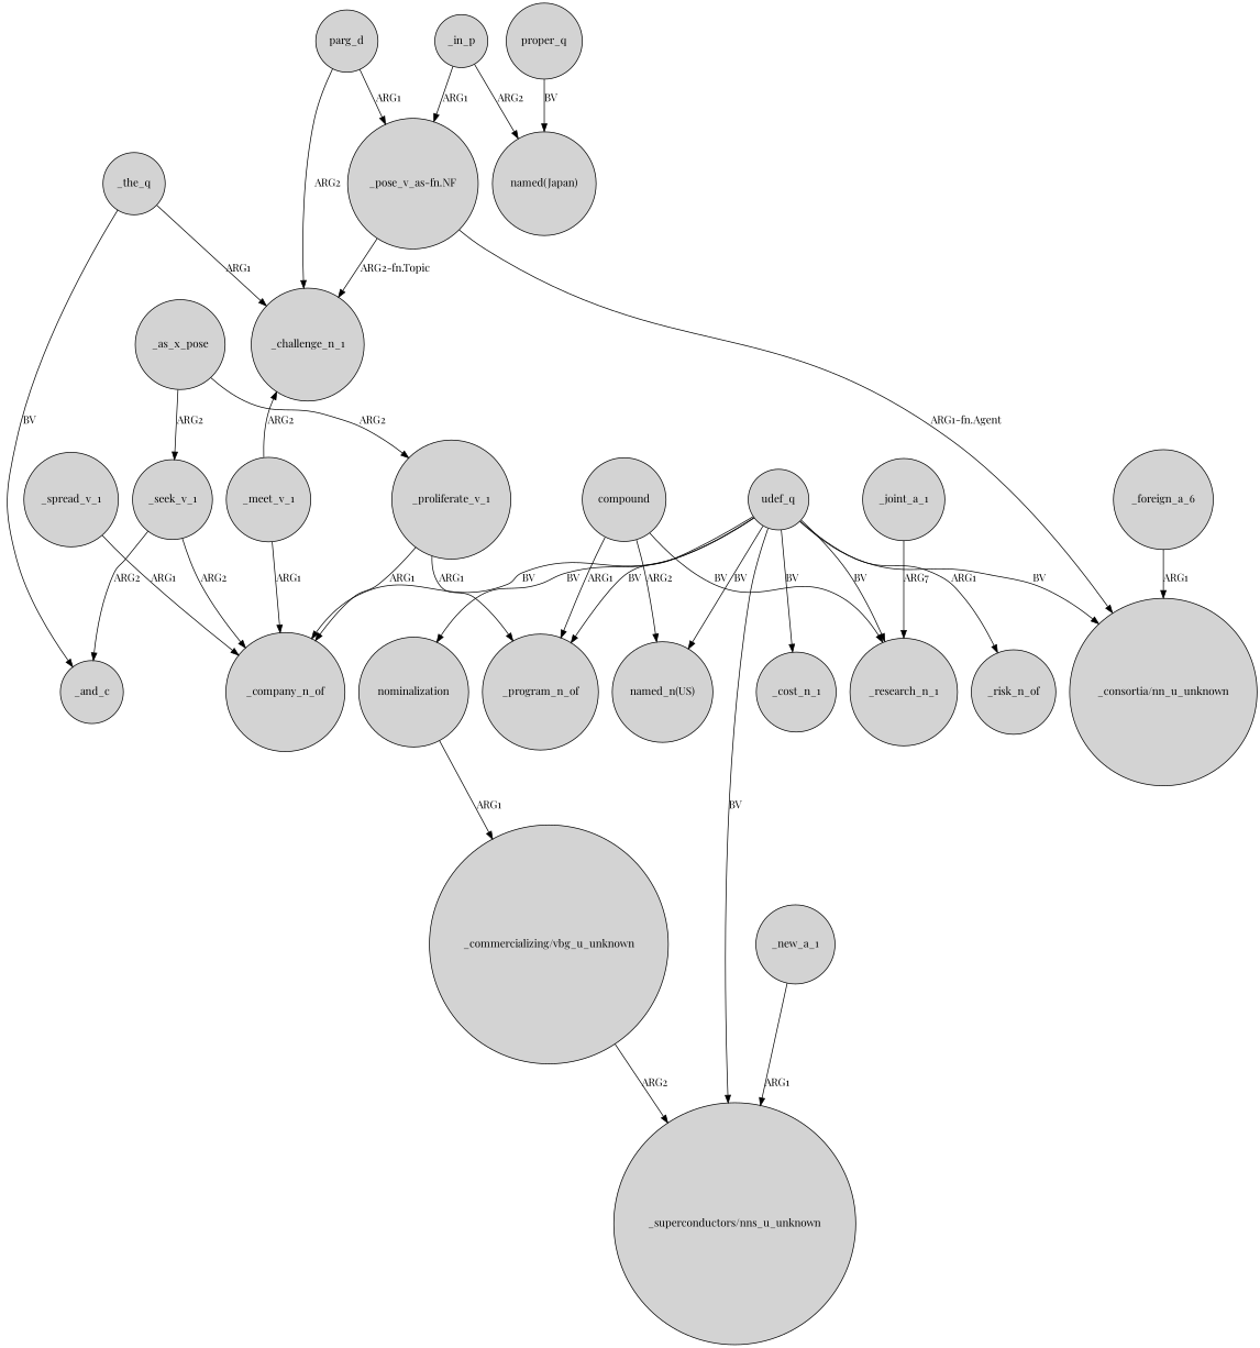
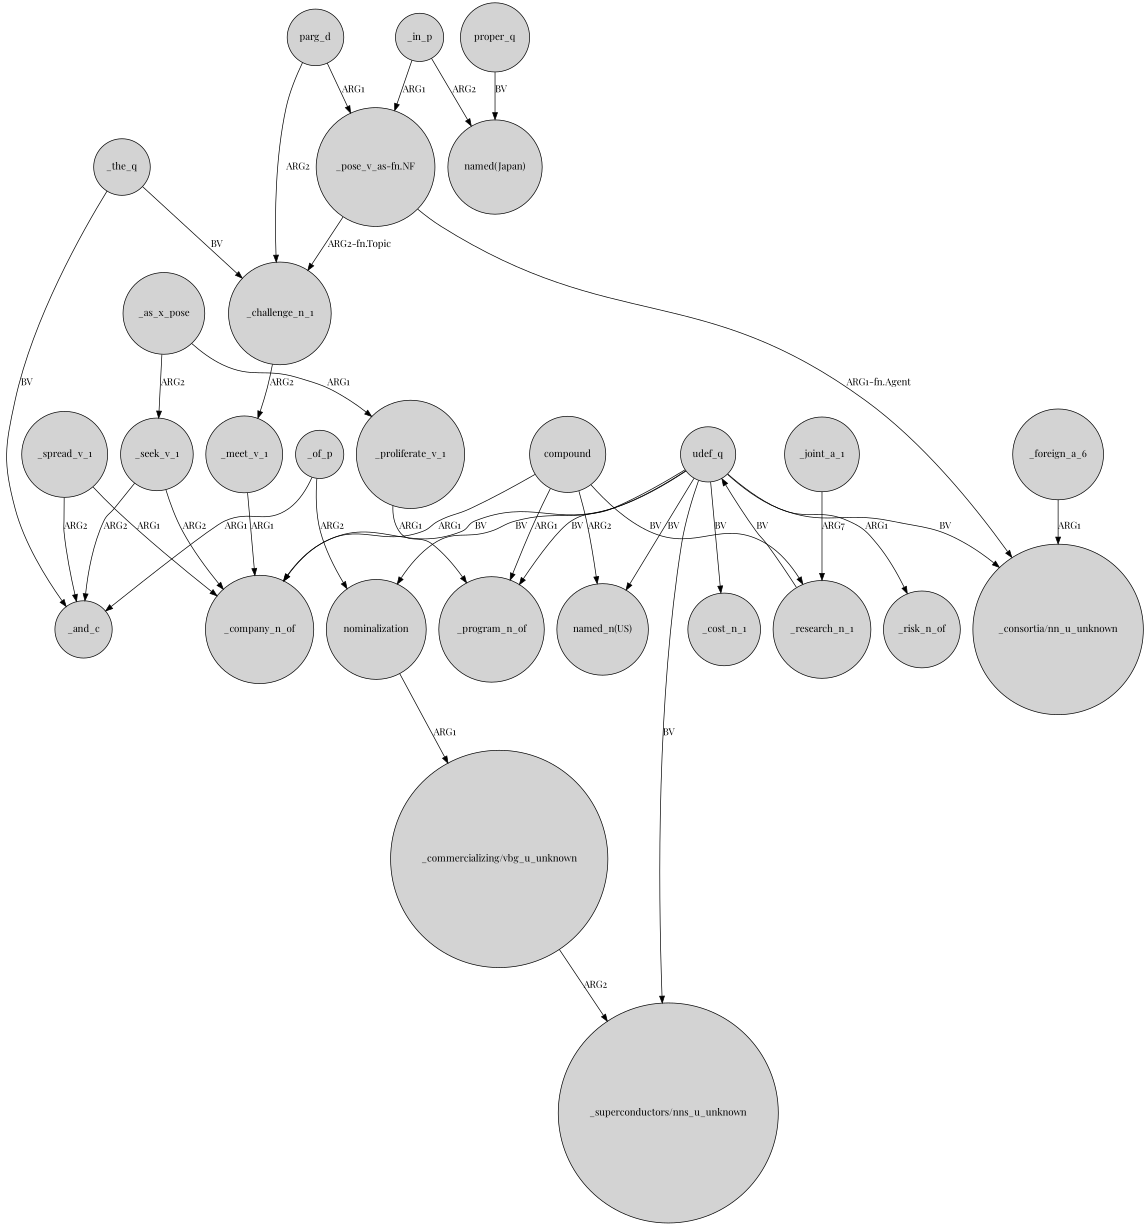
  digraph {
    fontname="Playfair Display"
    node [fontname="Playfair Display" shape=circle style=filled]
    edge [fontname="Playfair Display"]
    udef_q
    _risk_n_of
    "_superconductors/nns_u_unknown"
    "named_n(US)"
    nominalization
    _research_n_1
    _program_n_of
    _company_n_of
    _cost_n_1
    "_consortia/nn_u_unknown"
    "_commercializing/vbg_u_unknown"
    _the_q
    _and_c
    _challenge_n_1
    _seek_v_1
    _spread_v_1
    parg_d
    "_pose_v_as-fn.NF"
    compound
    proper_q
    "named(Japan)"
    n22 [label=_as_x_pose]
    _proliferate_v_1
    _in_p
-   _new_a_1
+   _of_p
    _meet_v_1
    n28 [label=_foreign_a_6]
    _joint_a_1
    udef_q -> _risk_n_of [label=ARG1]
    udef_q -> "_superconductors/nns_u_unknown" [label=BV]
    udef_q -> "named_n(US)" [label=BV]
    udef_q -> nominalization [label=BV]
-   udef_q -> _research_n_1 [label=BV]
+   _research_n_1 -> udef_q [label=BV]
    udef_q -> _program_n_of [label=BV]
    udef_q -> _company_n_of [label=BV]
    udef_q -> _cost_n_1 [label=BV]
    udef_q -> "_consortia/nn_u_unknown" [label=BV]
    nominalization -> "_commercializing/vbg_u_unknown" [label=ARG1]
    "_commercializing/vbg_u_unknown" -> "_superconductors/nns_u_unknown" [label=ARG2]
    _the_q -> _and_c [label=BV]
-   _the_q -> _challenge_n_1 [label=ARG1]
+   _the_q -> _challenge_n_1 [label=BV]
    _seek_v_1 -> _company_n_of [label=ARG2]
    _seek_v_1 -> _and_c [label=ARG2]
    _spread_v_1 -> _company_n_of [label=ARG1]
+   _spread_v_1 -> _and_c [label=ARG2]
    parg_d -> _challenge_n_1 [label=ARG2]
    parg_d -> "_pose_v_as-fn.NF" [label=ARG1]
    "_pose_v_as-fn.NF" -> "_consortia/nn_u_unknown" [label="ARG1-fn.Agent"]
    "_pose_v_as-fn.NF" -> _challenge_n_1 [label="ARG2-fn.Topic"]
    compound -> "named_n(US)" [label=ARG2]
    compound -> _research_n_1 [label=BV]
    compound -> _program_n_of [label=ARG1]
-   _proliferate_v_1 -> _company_n_of [label=ARG1]
+   compound -> _company_n_of [label=ARG1]
    proper_q -> "named(Japan)" [label=BV]
    n22 -> _seek_v_1 [label=ARG2]
-   n22 -> _proliferate_v_1 [label=ARG2]
+   n22 -> _proliferate_v_1 [label=ARG1]
    _proliferate_v_1 -> _program_n_of [label=ARG1]
    _in_p -> "_pose_v_as-fn.NF" [label=ARG1]
    _in_p -> "named(Japan)" [label=ARG2]
-   _new_a_1 -> "_superconductors/nns_u_unknown" [label=ARG1]
+   _of_p -> nominalization [label=ARG2]
+   _of_p -> _and_c [label=ARG1]
    _meet_v_1 -> _company_n_of [label=ARG1]
-   _meet_v_1 -> _challenge_n_1 [label=ARG2]
+   _challenge_n_1 -> _meet_v_1 [label=ARG2]
    n28 -> "_consortia/nn_u_unknown" [label=ARG1]
    _joint_a_1 -> _research_n_1 [label=ARG7]
  }
